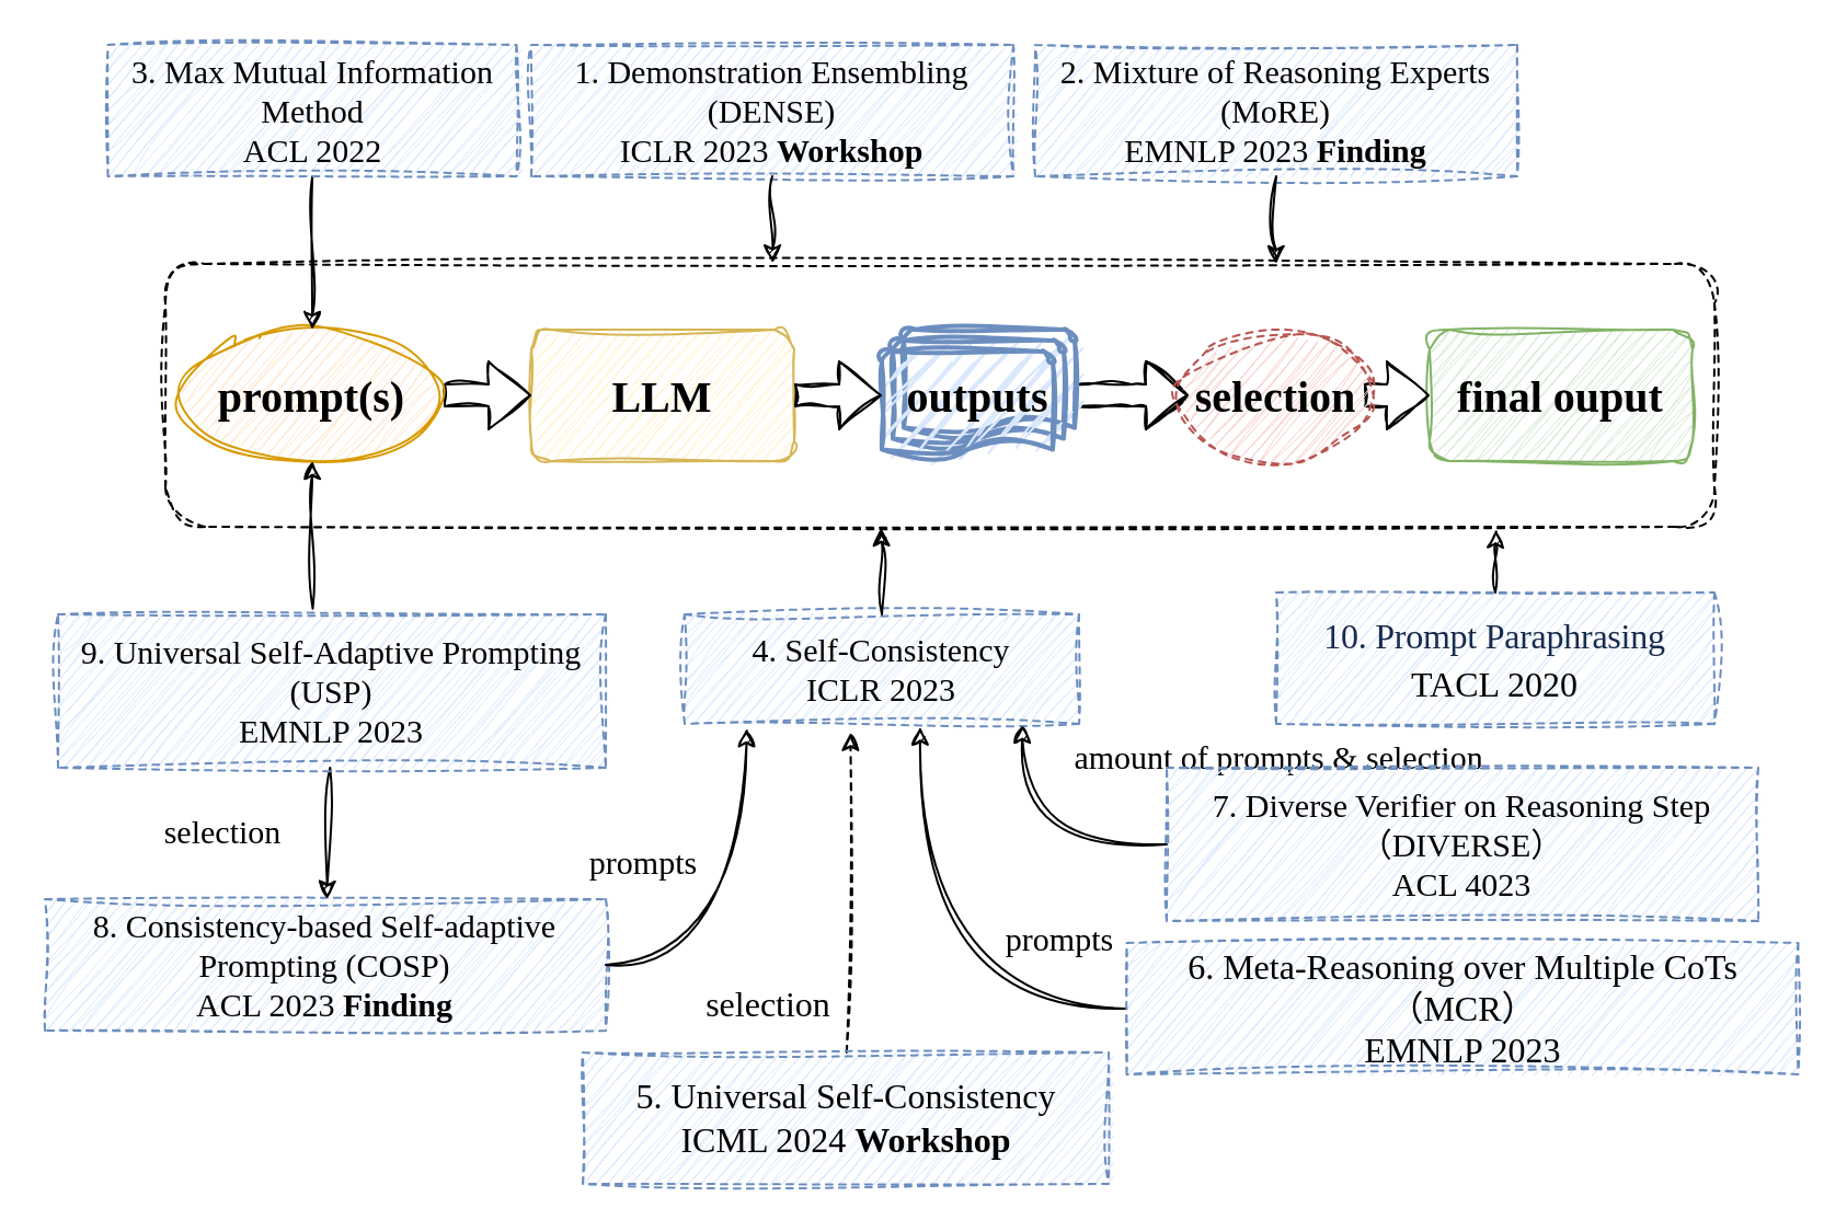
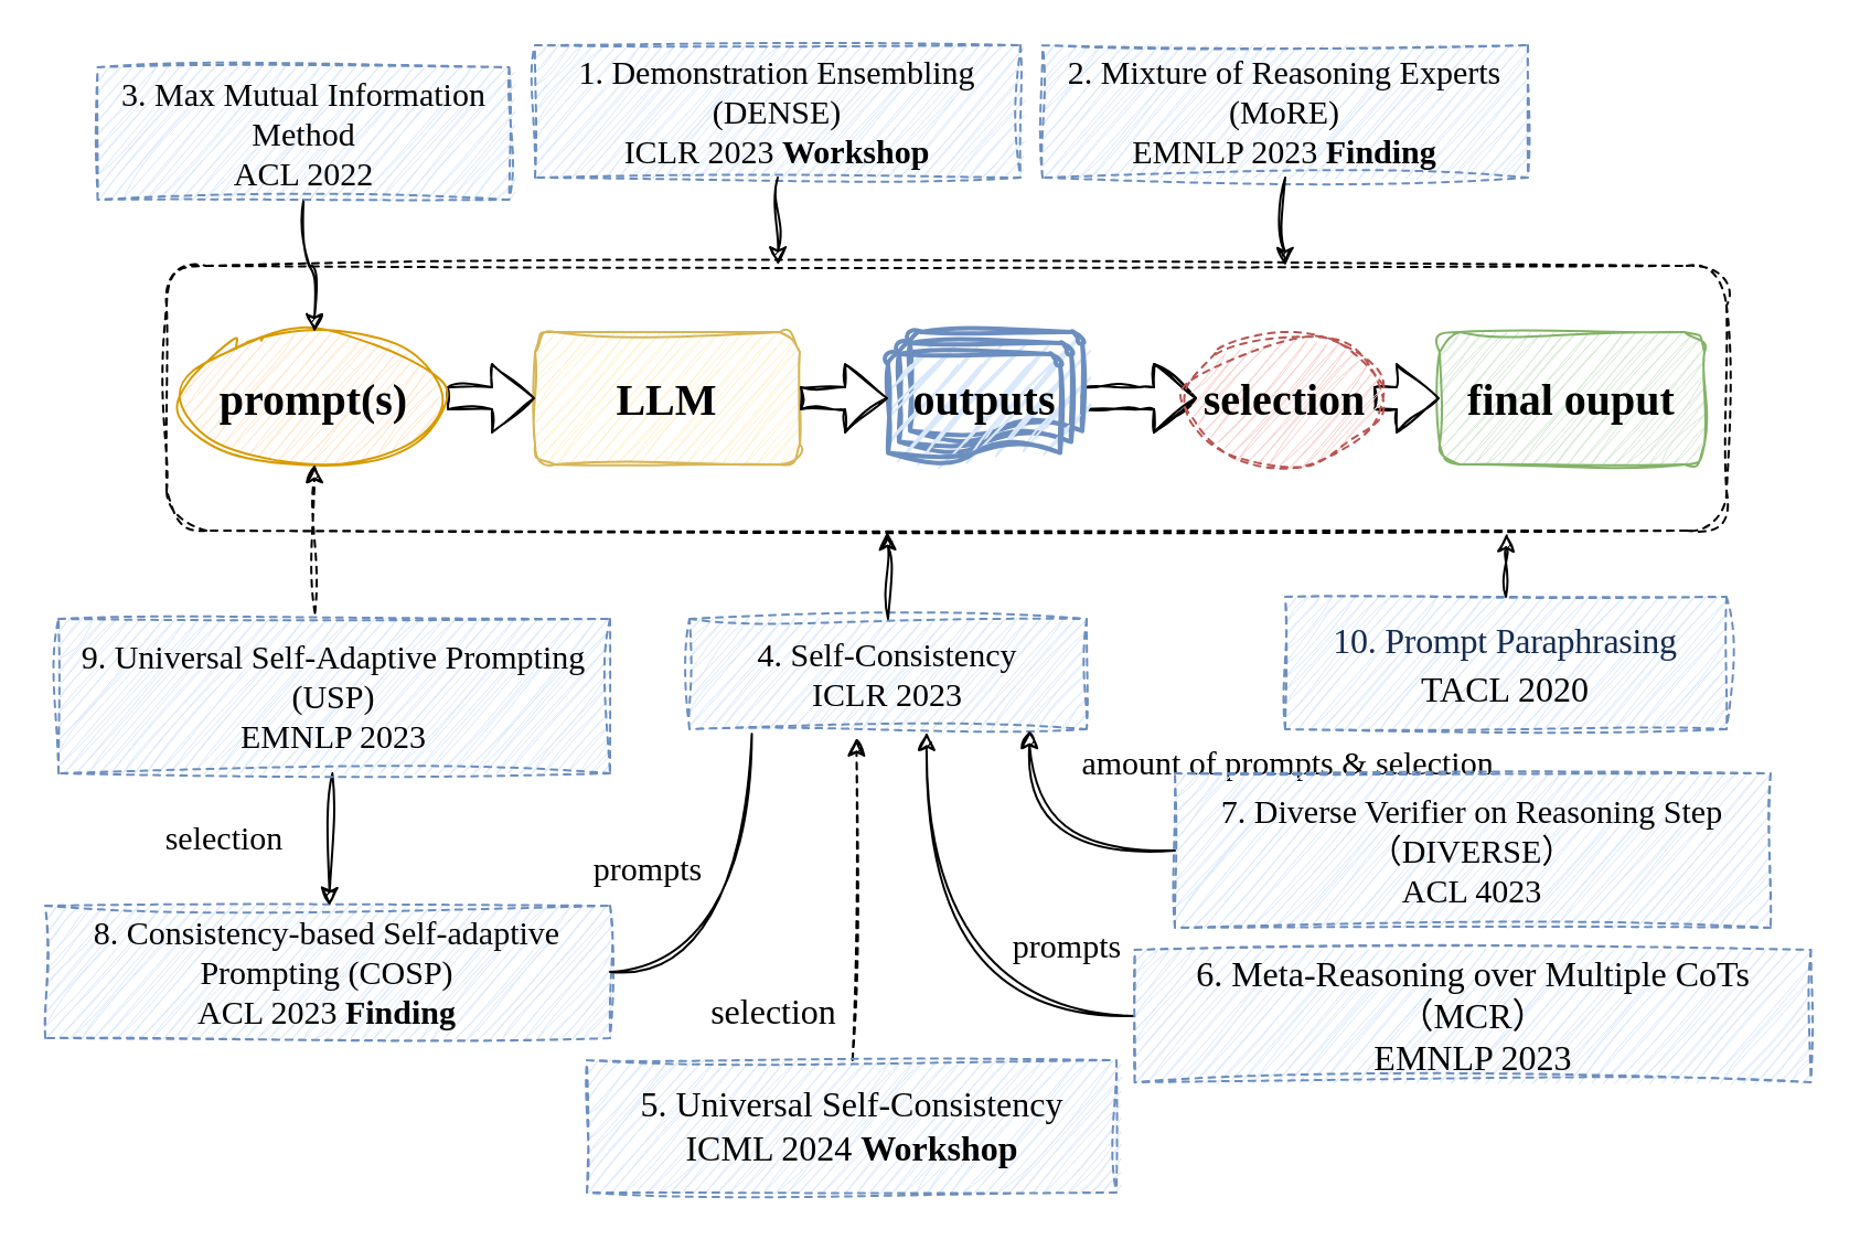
  <mxCell id="0" />
  <mxCell id="1" parent="0" />
  <mxCell id="2" value="" style="rounded=1;whiteSpace=wrap;html=1;dashed=1;sketch=1;jiggle=2;curveFitting=1;strokeColor=default;align=center;verticalAlign=middle;fontFamily=Comic Sans MS;fontSize=15;fontColor=default;fillColor=none;gradientColor=none;" vertex="1" parent="1"><mxGeometry x="75" y="120" width="707" height="120" as="geometry" /></mxCell>
  <mxCell id="3" value="LLM" style="rounded=1;whiteSpace=wrap;html=1;fillColor=#fff2cc;strokeColor=#d6b656;fontSize=20;sketch=1;curveFitting=1;jiggle=2;fontFamily=Comic Sans MS;fontStyle=1" vertex="1" parent="1"><mxGeometry x="242" y="150" width="120" height="60" as="geometry" /></mxCell>
  <mxCell id="4" style="edgeStyle=orthogonalEdgeStyle;rounded=0;orthogonalLoop=1;jettySize=auto;html=1;entryX=0;entryY=0.5;entryDx=0;entryDy=0;fontSize=16;sketch=1;curveFitting=1;jiggle=2;fontFamily=Comic Sans MS;shape=flexArrow;" edge="1" parent="1" source="5" target="3"><mxGeometry relative="1" as="geometry" /></mxCell>
  <mxCell id="5" value="prompt(s)" style="ellipse;whiteSpace=wrap;html=1;fillColor=#ffe6cc;strokeColor=#d79b00;fontSize=20;sketch=1;curveFitting=1;jiggle=2;fontFamily=Comic Sans MS;fontStyle=1;" vertex="1" parent="1"><mxGeometry x="82" y="150" width="120" height="60" as="geometry" /></mxCell>
  <mxCell id="6" value="final ouput" style="rounded=1;whiteSpace=wrap;html=1;fillColor=#d5e8d4;strokeColor=#82b366;fontSize=20;sketch=1;curveFitting=1;jiggle=2;fontFamily=Comic Sans MS;fontStyle=1" vertex="1" parent="1"><mxGeometry x="652" y="150" width="120" height="60" as="geometry" /></mxCell>
  <mxCell id="7" style="edgeStyle=orthogonalEdgeStyle;rounded=0;orthogonalLoop=1;jettySize=auto;html=1;entryX=0;entryY=0.5;entryDx=0;entryDy=0;fontSize=16;sketch=1;curveFitting=1;jiggle=2;fontFamily=Comic Sans MS;shape=flexArrow;" edge="1" parent="1" source="8"><mxGeometry relative="1" as="geometry"><mxPoint x="542" y="180" as="targetPoint" /></mxGeometry></mxCell>
  <mxCell id="8" value="outputs" style="strokeWidth=2;html=1;shape=mxgraph.flowchart.multi-document;whiteSpace=wrap;fillColor=#dae8fc;strokeColor=#6c8ebf;fontSize=20;sketch=1;curveFitting=1;jiggle=2;fontFamily=Comic Sans MS;fontStyle=1" vertex="1" parent="1"><mxGeometry x="402" y="150" width="88" height="60" as="geometry" /></mxCell>
  <mxCell id="9" style="edgeStyle=orthogonalEdgeStyle;rounded=0;orthogonalLoop=1;jettySize=auto;html=1;entryX=0;entryY=0.5;entryDx=0;entryDy=0;entryPerimeter=0;fontSize=16;sketch=1;curveFitting=1;jiggle=2;fontFamily=Comic Sans MS;shape=flexArrow;" edge="1" parent="1" source="3" target="8"><mxGeometry relative="1" as="geometry" /></mxCell>
  <mxCell id="10" style="edgeStyle=orthogonalEdgeStyle;rounded=0;orthogonalLoop=1;jettySize=auto;html=1;entryX=0;entryY=0.5;entryDx=0;entryDy=0;fontSize=16;sketch=1;curveFitting=1;jiggle=2;fontFamily=Comic Sans MS;shape=flexArrow;" edge="1" parent="1" target="6"><mxGeometry relative="1" as="geometry"><mxPoint x="622" y="180" as="sourcePoint" /></mxGeometry></mxCell>
  <mxCell id="11" value="1. Demonstration Ensembling (DENSE)&lt;div&gt;ICLR 2023&amp;nbsp;&lt;b&gt;Workshop&lt;/b&gt;&lt;/div&gt;" style="text;html=1;align=center;verticalAlign=middle;whiteSpace=wrap;rounded=0;fontSize=15;strokeColor=#6c8ebf;dashed=1;sketch=1;curveFitting=1;jiggle=2;fontFamily=Comic Sans MS;fillColor=#dae8fc;" vertex="1" parent="1"><mxGeometry x="242" y="20" width="220" height="60" as="geometry" /></mxCell>
  <mxCell id="12" value="2. Mixture of Reasoning Experts (MoRE)&lt;div&gt;EMNLP 2023&lt;b&gt;&amp;nbsp;Finding&lt;/b&gt;&lt;/div&gt;" style="text;html=1;align=center;verticalAlign=middle;whiteSpace=wrap;rounded=0;fontSize=15;fontFamily=Comic Sans MS;sketch=1;curveFitting=1;jiggle=2;dashed=1;strokeColor=#6c8ebf;fillColor=#dae8fc;" vertex="1" parent="1"><mxGeometry x="472" y="20" width="220" height="60" as="geometry" /></mxCell>
  <mxCell id="13" style="edgeStyle=orthogonalEdgeStyle;rounded=0;orthogonalLoop=1;jettySize=auto;html=1;fontFamily=Comic Sans MS;fontSize=15;fontColor=default;sketch=1;curveFitting=1;jiggle=2;curved=1;entryX=0.5;entryY=0;entryDx=0;entryDy=0;" edge="1" parent="1" source="14" target="5"><mxGeometry relative="1" as="geometry"><mxPoint x="142" y="140" as="targetPoint" /></mxGeometry></mxCell>
- <mxCell id="14" value="3. Max Mutual Information Method&lt;div&gt;ACL 2022&lt;/div&gt;" style="text;html=1;align=center;verticalAlign=middle;whiteSpace=wrap;rounded=0;fontFamily=Comic Sans MS;fontSize=15;dashed=1;strokeColor=#6c8ebf;sketch=1;curveFitting=1;jiggle=2;fillColor=#dae8fc;" vertex="1" parent="1"><mxGeometry x="48.75" y="20" width="186.5" height="60" as="geometry" /></mxCell>
+ <mxCell id="14" value="3. Max Mutual Information Method&lt;div&gt;ACL 2022&lt;/div&gt;" style="text;html=1;align=center;verticalAlign=middle;whiteSpace=wrap;rounded=0;fontFamily=Comic Sans MS;fontSize=15;dashed=1;strokeColor=#6c8ebf;sketch=1;curveFitting=1;jiggle=2;fillColor=#dae8fc;" vertex="1" parent="1"><mxGeometry x="43.75" y="30" width="186.5" height="60" as="geometry" /></mxCell>
  <mxCell id="15" value="4. Self-Consistency&lt;div&gt;ICLR 2023&lt;/div&gt;" style="text;html=1;align=center;verticalAlign=middle;whiteSpace=wrap;rounded=0;fontFamily=Comic Sans MS;fontSize=15;dashed=1;strokeColor=#6c8ebf;sketch=1;curveFitting=1;jiggle=2;fillColor=#dae8fc;" vertex="1" parent="1"><mxGeometry x="312" y="280" width="180" height="50" as="geometry" /></mxCell>
  <mxCell id="16" style="edgeStyle=orthogonalEdgeStyle;rounded=0;orthogonalLoop=1;jettySize=auto;html=1;entryX=0.462;entryY=1.004;entryDx=0;entryDy=0;entryPerimeter=0;fontFamily=Comic Sans MS;fontSize=15;fontColor=default;curved=1;sketch=1;curveFitting=1;jiggle=2;" edge="1" parent="1" source="15" target="2"><mxGeometry relative="1" as="geometry" /></mxCell>
  <mxCell id="17" style="rounded=0;orthogonalLoop=1;jettySize=auto;html=1;fontFamily=Comic Sans MS;fontSize=15;fontColor=default;sketch=1;curveFitting=1;jiggle=2;entryX=0.421;entryY=1.077;entryDx=0;entryDy=0;entryPerimeter=0;dashed=1;" edge="1" parent="1" source="19" target="15"><mxGeometry relative="1" as="geometry"><mxPoint x="692" y="350" as="targetPoint" /></mxGeometry></mxCell>
  <mxCell id="18" value="&lt;span style=&quot;font-size: 16px; white-space: normal;&quot;&gt;selection&lt;/span&gt;" style="edgeLabel;html=1;align=center;verticalAlign=middle;resizable=0;points=[];rounded=0;dashed=1;sketch=1;jiggle=2;curveFitting=1;strokeColor=default;fontFamily=Comic Sans MS;fontSize=15;fontColor=default;fillColor=none;gradientColor=none;labelBackgroundColor=none;" vertex="1" connectable="0" parent="17"><mxGeometry x="0.346" y="11" relative="1" as="geometry"><mxPoint x="-27" y="76" as="offset" /></mxGeometry></mxCell>
  <mxCell id="19" value="5. Universal Self-Consistency&lt;div&gt;&lt;span style=&quot;text-align: start; font-variant-ligatures: normal; orphans: 2; widows: 2; text-decoration-thickness: initial; text-decoration-style: initial; text-decoration-color: initial;&quot;&gt;ICML 2024 &lt;b&gt;Workshop&lt;/b&gt;&lt;/span&gt;&lt;br style=&quot;font-size: 16px;&quot;&gt;&lt;/div&gt;" style="text;html=1;align=center;verticalAlign=middle;whiteSpace=wrap;rounded=0;fontFamily=Comic Sans MS;fontSize=16;dashed=1;strokeColor=#6c8ebf;sketch=1;curveFitting=1;jiggle=2;fillColor=#dae8fc;" vertex="1" parent="1"><mxGeometry x="265.5" y="480" width="240" height="60" as="geometry" /></mxCell>
  <mxCell id="20" value="&lt;span style=&quot;font-size: 20px;&quot;&gt;selection&lt;/span&gt;" style="ellipse;whiteSpace=wrap;html=1;rounded=0;dashed=1;sketch=1;jiggle=2;curveFitting=1;strokeColor=#b85450;align=center;verticalAlign=middle;fontFamily=Comic Sans MS;fontSize=20;fillColor=#f8cecc;fontStyle=1" vertex="1" parent="1"><mxGeometry x="537" y="150" width="90" height="60" as="geometry" /></mxCell>
  <mxCell id="21" style="edgeStyle=orthogonalEdgeStyle;rounded=0;orthogonalLoop=1;jettySize=auto;html=1;fontFamily=Comic Sans MS;fontSize=15;fontColor=default;sketch=1;curveFitting=1;jiggle=2;curved=1;entryX=0.597;entryY=1.027;entryDx=0;entryDy=0;entryPerimeter=0;" edge="1" parent="1" source="23" target="15"><mxGeometry relative="1" as="geometry"><mxPoint x="402" y="330" as="targetPoint" /></mxGeometry></mxCell>
  <mxCell id="22" value="prompts" style="edgeLabel;html=1;align=center;verticalAlign=middle;resizable=0;points=[];rounded=0;dashed=1;sketch=1;jiggle=2;curveFitting=1;strokeColor=default;fontFamily=Comic Sans MS;fontSize=15;fontColor=default;fillColor=none;gradientColor=none;labelBackgroundColor=none;" vertex="1" connectable="0" parent="21"><mxGeometry x="0.301" y="-13" relative="1" as="geometry"><mxPoint x="50" y="18" as="offset" /></mxGeometry></mxCell>
  <mxCell id="23" value="&lt;span style=&quot;font-size: medium;&quot;&gt;6. Meta-Reasoning over Multiple CoTs（MCR）&lt;/span&gt;&lt;div style=&quot;&quot;&gt;&lt;font size=&quot;3&quot;&gt;EMNLP 2023&lt;/font&gt;&lt;/div&gt;" style="text;html=1;align=center;verticalAlign=middle;whiteSpace=wrap;rounded=0;fontFamily=Comic Sans MS;fontSize=16;strokeColor=#6c8ebf;dashed=1;sketch=1;curveFitting=1;jiggle=2;fillColor=#dae8fc;" vertex="1" parent="1"><mxGeometry x="513.75" y="430" width="306.5" height="60" as="geometry" /></mxCell>
  <mxCell id="24" style="edgeStyle=orthogonalEdgeStyle;rounded=0;orthogonalLoop=1;jettySize=auto;html=1;fontFamily=Comic Sans MS;fontSize=15;fontColor=default;sketch=1;curveFitting=1;jiggle=2;curved=1;entryX=0.856;entryY=1.01;entryDx=0;entryDy=0;entryPerimeter=0;" edge="1" parent="1" source="26" target="15"><mxGeometry relative="1" as="geometry"><mxPoint x="402" y="330" as="targetPoint" /></mxGeometry></mxCell>
  <mxCell id="25" value="amount of prompts &amp;amp; selection" style="edgeLabel;html=1;align=center;verticalAlign=middle;resizable=0;points=[];rounded=0;dashed=1;sketch=1;jiggle=2;curveFitting=1;strokeColor=default;fontFamily=Comic Sans MS;fontSize=15;fontColor=default;fillColor=none;gradientColor=none;labelBackgroundColor=none;" vertex="1" connectable="0" parent="24"><mxGeometry x="-0.152" y="9" relative="1" as="geometry"><mxPoint x="101" y="-50" as="offset" /></mxGeometry></mxCell>
  <mxCell id="26" value="7. Diverse Verifier on Reasoning Step（DIVERSE）&lt;div&gt;ACL 4023&lt;/div&gt;" style="text;html=1;align=center;verticalAlign=middle;whiteSpace=wrap;rounded=0;fontFamily=Comic Sans MS;fontSize=15;strokeColor=#6c8ebf;dashed=1;sketch=1;curveFitting=1;jiggle=2;fillColor=#dae8fc;" vertex="1" parent="1"><mxGeometry x="532" y="350" width="270" height="70" as="geometry" /></mxCell>
  <mxCell id="27" style="edgeStyle=orthogonalEdgeStyle;rounded=0;orthogonalLoop=1;jettySize=auto;html=1;fontFamily=Comic Sans MS;fontSize=15;fontColor=default;curved=1;sketch=1;curveFitting=1;jiggle=2;entryX=0.717;entryY=0;entryDx=0;entryDy=0;entryPerimeter=0;" edge="1" parent="1" source="12" target="2"><mxGeometry relative="1" as="geometry"><mxPoint x="392" y="110" as="targetPoint" /></mxGeometry></mxCell>
  <mxCell id="28" style="edgeStyle=orthogonalEdgeStyle;rounded=0;orthogonalLoop=1;jettySize=auto;html=1;entryX=0.392;entryY=-0.003;entryDx=0;entryDy=0;entryPerimeter=0;fontFamily=Comic Sans MS;fontSize=15;fontColor=default;sketch=1;curveFitting=1;jiggle=2;curved=1;" edge="1" parent="1" source="11" target="2"><mxGeometry relative="1" as="geometry" /></mxCell>
  <mxCell id="29" value="8. Consistency-based Self-adaptive Prompting (COSP)&lt;div&gt;ACL 2023 &lt;b&gt;Finding&lt;/b&gt;&lt;/div&gt;" style="text;html=1;align=center;verticalAlign=middle;whiteSpace=wrap;rounded=0;fontFamily=Comic Sans MS;fontSize=15;strokeColor=#6c8ebf;dashed=1;sketch=1;curveFitting=1;jiggle=2;fillColor=#dae8fc;" vertex="1" parent="1"><mxGeometry x="20" y="410" width="256" height="60" as="geometry" /></mxCell>
- <mxCell id="30" style="edgeStyle=orthogonalEdgeStyle;rounded=0;orthogonalLoop=1;jettySize=auto;html=1;fontFamily=Comic Sans MS;fontSize=15;fontColor=default;curved=1;sketch=1;curveFitting=1;jiggle=2;entryX=0.157;entryY=1.043;entryDx=0;entryDy=0;entryPerimeter=0;" edge="1" parent="1" source="29" target="15"><mxGeometry relative="1" as="geometry"><mxPoint x="459" y="331" as="targetPoint" /></mxGeometry></mxCell>
+ <mxCell id="30" style="edgeStyle=orthogonalEdgeStyle;rounded=0;orthogonalLoop=1;jettySize=auto;html=1;fontFamily=Comic Sans MS;fontSize=15;fontColor=default;curved=1;sketch=1;curveFitting=1;jiggle=2;entryX=0.157;entryY=1.043;entryDx=0;entryDy=0;entryPerimeter=0;endArrow=none;" edge="1" parent="1" source="29" target="15"><mxGeometry relative="1" as="geometry"><mxPoint x="459" y="331" as="targetPoint" /></mxGeometry></mxCell>
  <mxCell id="31" value="" style="edgeLabel;html=1;align=center;verticalAlign=middle;resizable=0;points=[];rounded=0;dashed=1;sketch=1;jiggle=2;curveFitting=1;strokeColor=default;fontFamily=Comic Sans MS;fontSize=15;fontColor=default;fillColor=none;gradientColor=none;labelBackgroundColor=none;" vertex="1" connectable="0" parent="30"><mxGeometry x="-0.051" y="-2" relative="1" as="geometry"><mxPoint x="-40" y="-34" as="offset" /></mxGeometry></mxCell>
  <mxCell id="32" value="prompts" style="edgeLabel;html=1;align=center;verticalAlign=middle;resizable=0;points=[];rounded=0;dashed=1;sketch=1;jiggle=2;curveFitting=1;strokeColor=default;fontFamily=Comic Sans MS;fontSize=15;fontColor=default;fillColor=none;gradientColor=none;labelBackgroundColor=none;" vertex="1" connectable="0" parent="30"><mxGeometry x="0.117" y="7" relative="1" as="geometry"><mxPoint x="-41" y="-16" as="offset" /></mxGeometry></mxCell>
  <mxCell id="33" style="rounded=0;orthogonalLoop=1;jettySize=auto;html=1;fontFamily=Comic Sans MS;fontSize=15;fontColor=default;sketch=1;curveFitting=1;jiggle=2;" edge="1" parent="1" source="37" target="29"><mxGeometry relative="1" as="geometry" /></mxCell>
  <mxCell id="34" value="selection" style="edgeLabel;html=1;align=center;verticalAlign=middle;resizable=0;points=[];rounded=0;dashed=1;sketch=1;jiggle=2;curveFitting=1;strokeColor=default;fontFamily=Comic Sans MS;fontSize=15;fontColor=default;fillColor=none;gradientColor=none;labelBackgroundColor=none;" vertex="1" connectable="0" parent="33"><mxGeometry x="-0.289" y="-1" relative="1" as="geometry"><mxPoint x="-48" y="8" as="offset" /></mxGeometry></mxCell>
- <mxCell id="35" style="edgeStyle=orthogonalEdgeStyle;rounded=0;orthogonalLoop=1;jettySize=auto;html=1;fontFamily=Comic Sans MS;fontSize=15;fontColor=default;sketch=1;curveFitting=1;jiggle=2;curved=1;exitX=0.465;exitY=-0.038;exitDx=0;exitDy=0;exitPerimeter=0;" edge="1" parent="1" source="37" target="5"><mxGeometry relative="1" as="geometry" /></mxCell>
+ <mxCell id="35" style="edgeStyle=orthogonalEdgeStyle;rounded=0;orthogonalLoop=1;jettySize=auto;html=1;fontFamily=Comic Sans MS;fontSize=15;fontColor=default;sketch=1;curveFitting=1;jiggle=2;curved=1;exitX=0.465;exitY=-0.038;exitDx=0;exitDy=0;exitPerimeter=0;dashed=1;" edge="1" parent="1" source="37" target="5"><mxGeometry relative="1" as="geometry" /></mxCell>
  <mxCell id="36" value="" style="edgeLabel;html=1;align=center;verticalAlign=middle;resizable=0;points=[];rounded=0;dashed=1;sketch=1;jiggle=2;curveFitting=1;strokeColor=default;fontFamily=Comic Sans MS;fontSize=15;fontColor=default;fillColor=none;gradientColor=none;" vertex="1" connectable="0" parent="35"><mxGeometry x="-0.182" y="-1" relative="1" as="geometry"><mxPoint x="-1" y="1" as="offset" /></mxGeometry></mxCell>
  <mxCell id="37" value="9. Universal Self-Adaptive Prompting (USP)&lt;div&gt;EMNLP 2023&lt;/div&gt;" style="text;html=1;align=center;verticalAlign=middle;whiteSpace=wrap;rounded=0;fontFamily=Comic Sans MS;fontSize=15;sketch=1;curveFitting=1;jiggle=2;dashed=1;strokeColor=#6c8ebf;fillColor=#dae8fc;" vertex="1" parent="1"><mxGeometry x="26" y="280" width="250" height="70" as="geometry" /></mxCell>
  <mxCell id="38" value="&lt;h2 id=&quot;id-【prompt技术调研】Ensembling-2.10PromptParaphrasing&quot; style=&quot;margin: 0px; padding: 0px; color: rgb(23, 43, 77); font-weight: normal; font-size: 16px; line-height: 1.5; letter-spacing: -0.008em; border-bottom-color: rgb(255, 255, 255); font-variant-ligatures: normal; orphans: 2; widows: 2; text-decoration-thickness: initial; text-decoration-style: initial; text-decoration-color: initial;&quot;&gt;10. Prompt Paraphrasing&lt;/h2&gt;&lt;div style=&quot;font-size: 16px;&quot;&gt;TACL 2020&lt;/div&gt;" style="text;html=1;align=center;verticalAlign=middle;whiteSpace=wrap;rounded=0;fontFamily=Comic Sans MS;fontSize=16;strokeColor=#6c8ebf;fillColor=#dae8fc;sketch=1;curveFitting=1;jiggle=2;dashed=1;" vertex="1" parent="1"><mxGeometry x="582" y="270" width="200" height="60" as="geometry" /></mxCell>
  <mxCell id="39" style="edgeStyle=orthogonalEdgeStyle;rounded=0;orthogonalLoop=1;jettySize=auto;html=1;entryX=0.859;entryY=1.011;entryDx=0;entryDy=0;entryPerimeter=0;fontFamily=Comic Sans MS;fontSize=15;fontColor=default;curved=1;sketch=1;curveFitting=1;jiggle=2;" edge="1" parent="1" source="38" target="2"><mxGeometry relative="1" as="geometry" /></mxCell>
